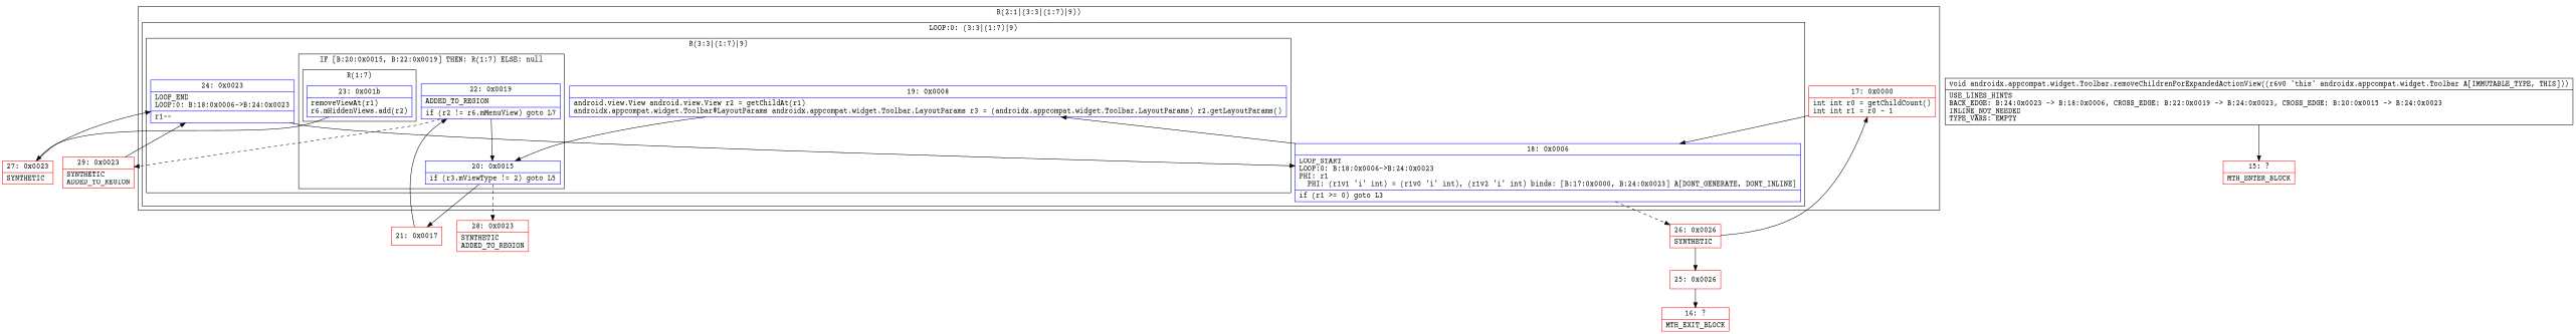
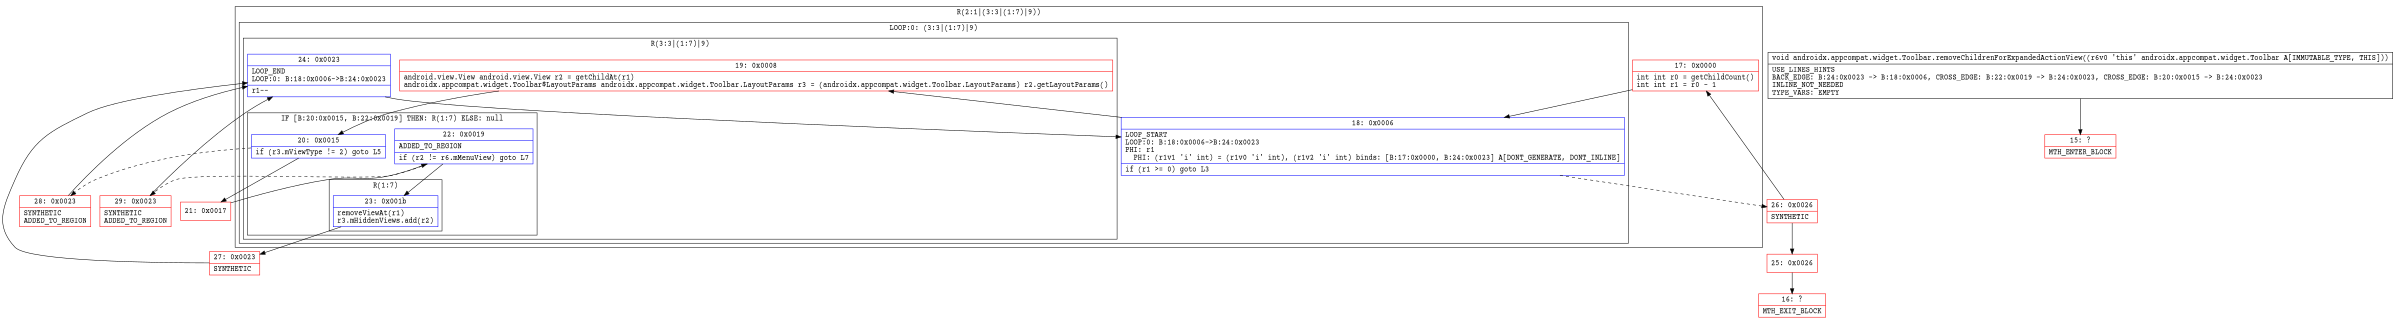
  digraph {
    fontname="Courier Prime"
    node [color=red fontname="Courier Prime" shape=record]
    edge [fontname="Courier Prime"]
-   n1 [color=blue label="{23\:\ 0x001b|removeViewAt(r1)\lr6.mHiddenViews.add(r2)\l}"]
+   n1 [color=blue label="{23\:\ 0x001b|removeViewAt(r1)\lr3.mHiddenViews.add(r2)\l}"]
    n2 [color=blue label="{20\:\ 0x0015|if (r3.mViewType != 2) goto L5\l}"]
    n3 [color=blue label="{22\:\ 0x0019|ADDED_TO_REGION\l|if (r2 != r6.mMenuView) goto L7\l}"]
-   n4 [color=blue label="{19\:\ 0x0008|android.view.View android.view.View r2 = getChildAt(r1)\landroidx.appcompat.widget.Toolbar$LayoutParams androidx.appcompat.widget.Toolbar.LayoutParams r3 = (androidx.appcompat.widget.Toolbar.LayoutParams) r2.getLayoutParams()\l}"]
+   n4 [label="{19\:\ 0x0008|android.view.View android.view.View r2 = getChildAt(r1)\landroidx.appcompat.widget.Toolbar$LayoutParams androidx.appcompat.widget.Toolbar.LayoutParams r3 = (androidx.appcompat.widget.Toolbar.LayoutParams) r2.getLayoutParams()\l}"]
    n5 [color=blue label="{24\:\ 0x0023|LOOP_END\lLOOP:0: B:18:0x0006\-\>B:24:0x0023\l|r1\-\-\l}"]
    n6 [color=blue label="{18\:\ 0x0006|LOOP_START\lLOOP:0: B:18:0x0006\-\>B:24:0x0023\lPHI: r1 \l  PHI: (r1v1 'i' int) = (r1v0 'i' int), (r1v2 'i' int) binds: [B:17:0x0000, B:24:0x0023] A[DONT_GENERATE, DONT_INLINE]\l|if (r1 \>= 0) goto L3\l}"]
    n7 [label="{17\:\ 0x0000|int int r0 = getChildCount()\lint int r1 = r0 \- 1\l}"]
    n8 [label="{27\:\ 0x0023|SYNTHETIC\l}"]
    n9 [label="{21\:\ 0x0017}"]
    n10 [label="{28\:\ 0x0023|SYNTHETIC\lADDED_TO_REGION\l}"]
    n11 [label="{29\:\ 0x0023|SYNTHETIC\lADDED_TO_REGION\l}"]
    n12 [label="{26\:\ 0x0026|SYNTHETIC\l}"]
    n13 [label="{25\:\ 0x0026}"]
    n14 [label="{15\:\ ?|MTH_ENTER_BLOCK\l}"]
    n15 [label="{16\:\ ?|MTH_EXIT_BLOCK\l}"]
    n16 [label="{void androidx.appcompat.widget.Toolbar.removeChildrenForExpandedActionView((r6v0 'this' androidx.appcompat.widget.Toolbar A[IMMUTABLE_TYPE, THIS]))  | USE_LINES_HINTS\lBACK_EDGE: B:24:0x0023 \-\> B:18:0x0006, CROSS_EDGE: B:22:0x0019 \-\> B:24:0x0023, CROSS_EDGE: B:20:0x0015 \-\> B:24:0x0023\lINLINE_NOT_NEEDED\lTYPE_VARS: EMPTY\l}" color=""]
    subgraph cluster_1 {
      label="R(2:1|(3:3|(1:7)|9))"
      n7
      subgraph cluster_2 {
        label="LOOP:0: (3:3|(1:7)|9)"
        n6
        subgraph cluster_3 {
          label="R(3:3|(1:7)|9)"
          n4
          n5
          subgraph cluster_4 {
            label="IF [B:20:0x0015, B:22:0x0019] THEN: R(1:7) ELSE: null"
            n2
            n3
            subgraph cluster_5 {
              label="R(1:7)"
              n1
            }
          }
        }
      }
    }
    n1 -> n8
    n2 -> n9
    n2 -> n10 [style=dashed]
-   n3 -> n2
+   n3 -> n1
    n3 -> n11 [style=dashed]
    n4 -> n2
    n5 -> n6
    n6 -> n4
    n6 -> n12 [style=dashed]
    n7 -> n6
    n8 -> n5
    n9 -> n3
+   n10 -> n5
    n11 -> n5
    n12 -> n7
    n12 -> n13
    n13 -> n15
    n16 -> n14
  }
